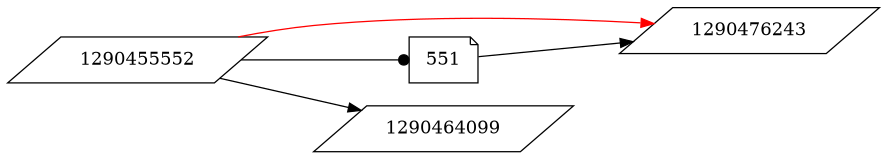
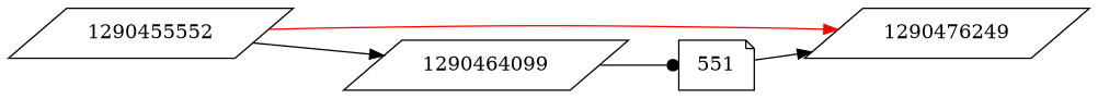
  strict digraph {
    rankdir=LR
    node [shape=parallelogram]
    edge [arrowhead=normal color=black]
    1290455552
-   1290476243
+   1290476243 [label=1290476249]
    551 [shape=note]
    1290464099
    1290455552 -> 1290476243 [color=red]
-   1290455552 -> 551 [arrowhead=dot]
+   1290464099 -> 551 [arrowhead=dot]
    1290455552 -> 1290464099
    551 -> 1290476243
  }
